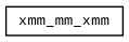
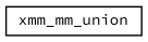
  digraph {
    rankdir=LR
    fontname="Source Code Pro"
-   n1 [color=black fillcolor=white fontname="Source Code Pro" fontsize=10 height=0.2 label=xmm_mm_xmm shape=record style=filled width=0.4]
+   n1 [color=black fillcolor=white fontname="Source Code Pro" fontsize=10 height=0.2 label=xmm_mm_union shape=record style=filled width=0.4]
  }
